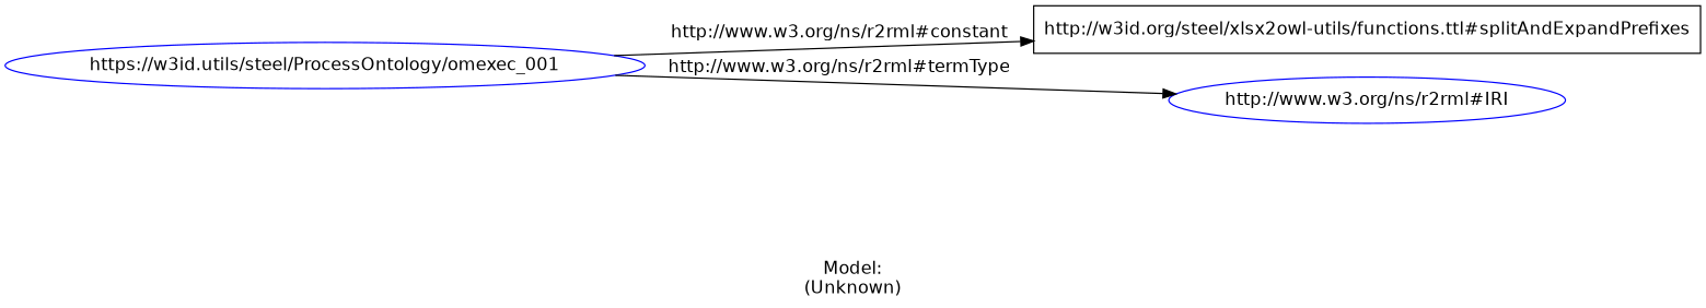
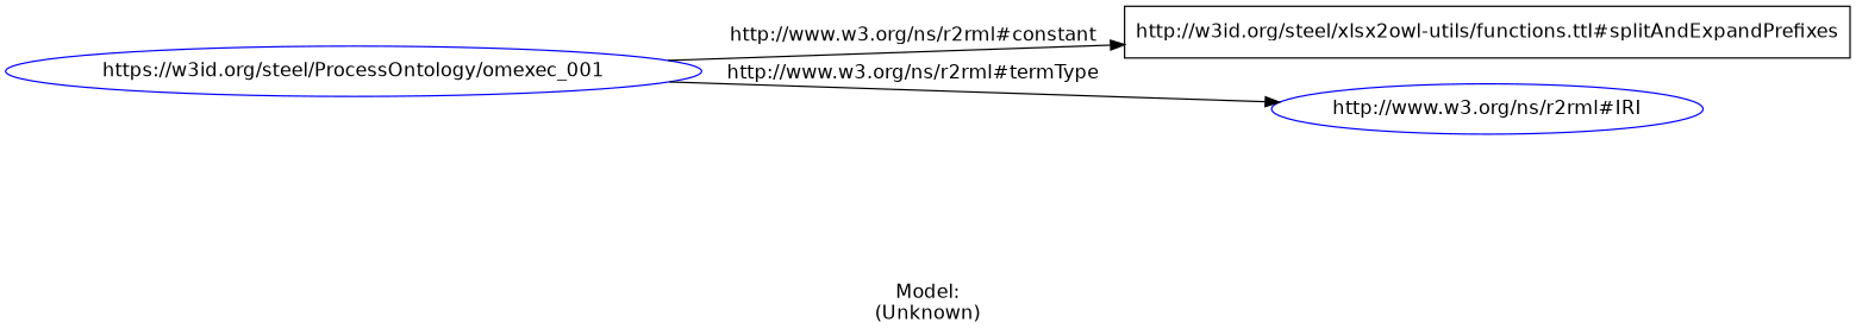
  digraph {
    label="\n\nModel:\n(Unknown)"
    rankdir=LR
    fontname="DejaVu Sans"
    node [color=blue shape=ellipse fontname="DejaVu Sans"]
    edge [fontname="DejaVu Sans"]
-   n1 [label="https://w3id.utils/steel/ProcessOntology/omexec_001"]
+   n1 [label="https://w3id.org/steel/ProcessOntology/omexec_001"]
    n2 [label="http://w3id.org/steel/xlsx2owl-utils/functions.ttl#splitAndExpandPrefixes" shape=record color=""]
    n3 [label="http://www.w3.org/ns/r2rml#IRI"]
    n1 -> n2 [label="http://www.w3.org/ns/r2rml#constant"]
    n1 -> n3 [label="http://www.w3.org/ns/r2rml#termType"]
  }
